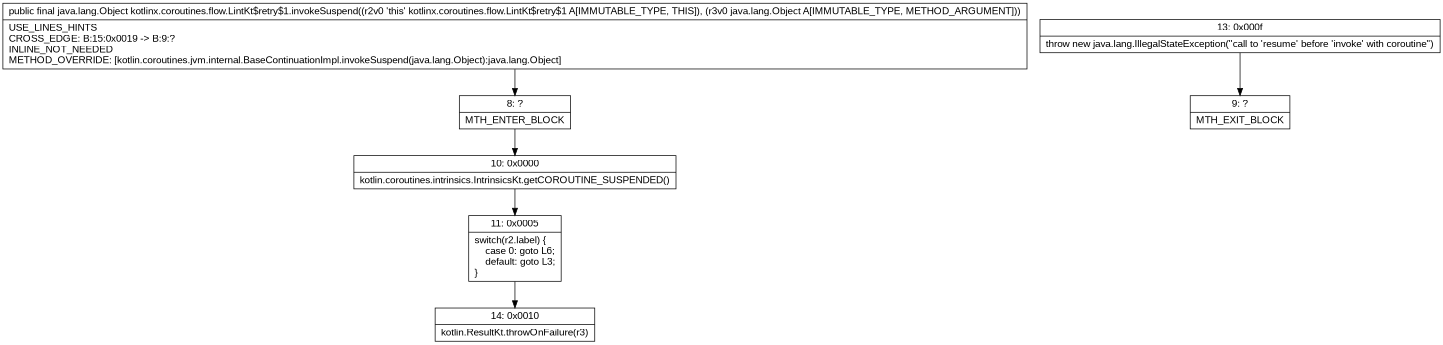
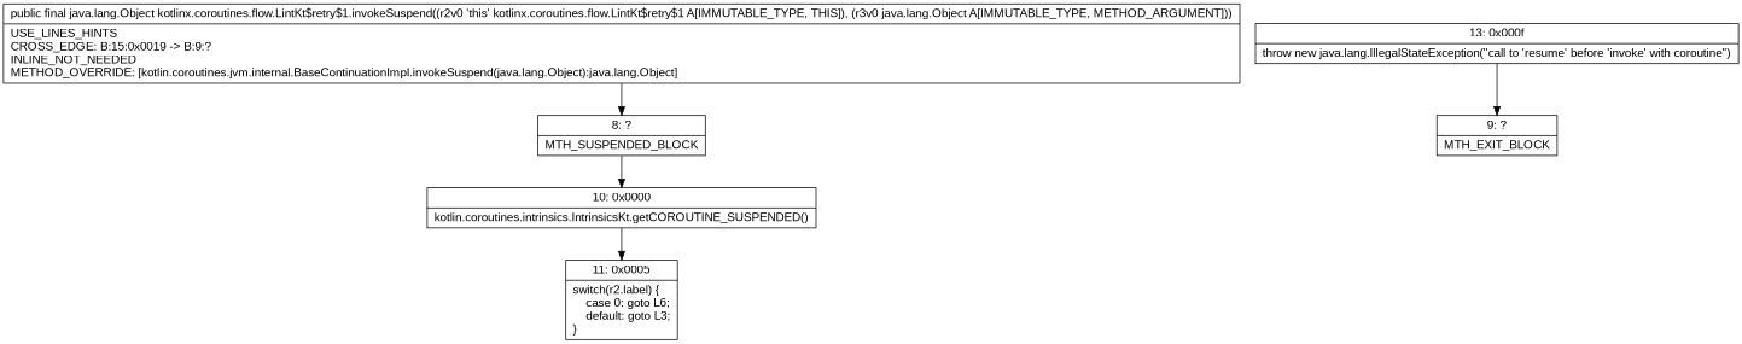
  digraph {
    fontname="Liberation Sans"
    node [fontname="Liberation Sans" shape=record]
    edge [fontname="Liberation Sans"]
-   n1 [label="{8\:\ ?|MTH_ENTER_BLOCK\l}"]
+   n1 [label="{8\:\ ?|MTH_SUSPENDED_BLOCK\l}"]
    n2 [label="{10\:\ 0x0000|kotlin.coroutines.intrinsics.IntrinsicsKt.getCOROUTINE_SUSPENDED()\l}"]
    n3 [label="{11\:\ 0x0005|switch(r2.label) \{\l    case 0: goto L6;\l    default: goto L3;\l\}\l}"]
-   n4 [label="{14\:\ 0x0010|kotlin.ResultKt.throwOnFailure(r3)\l}"]
    n5 [label="{13\:\ 0x000f|throw new java.lang.IllegalStateException(\"call to 'resume' before 'invoke' with coroutine\")\l}"]
    n6 [label="{9\:\ ?|MTH_EXIT_BLOCK\l}"]
    n7 [label="{public final java.lang.Object kotlinx.coroutines.flow.LintKt$retry$1.invokeSuspend((r2v0 'this' kotlinx.coroutines.flow.LintKt$retry$1 A[IMMUTABLE_TYPE, THIS]), (r3v0 java.lang.Object A[IMMUTABLE_TYPE, METHOD_ARGUMENT]))  | USE_LINES_HINTS\lCROSS_EDGE: B:15:0x0019 \-\> B:9:?\lINLINE_NOT_NEEDED\lMETHOD_OVERRIDE: [kotlin.coroutines.jvm.internal.BaseContinuationImpl.invokeSuspend(java.lang.Object):java.lang.Object]\l}"]
    n1 -> n2
    n2 -> n3
-   n3 -> n4
    n5 -> n6
    n7 -> n1
  }
